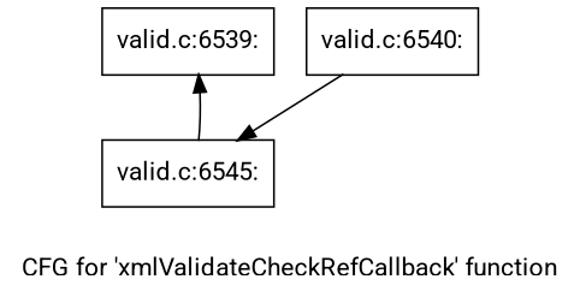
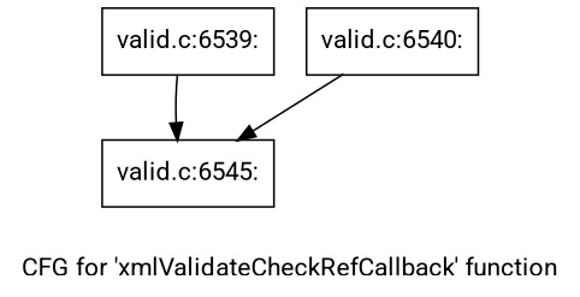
  digraph {
    fontname=Roboto
    label="CFG for 'xmlValidateCheckRefCallback' function"
    node [fontname=Roboto shape=record]
    edge [fontname=Roboto]
    n1 [label="{valid.c:6539:}"]
    n2 [label="{valid.c:6545:}"]
    n3 [label="{valid.c:6540:}"]
-   n2 -> n1
+   n1 -> n2
    n3 -> n2
  }
